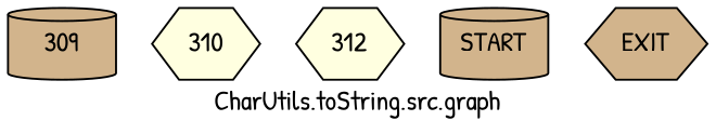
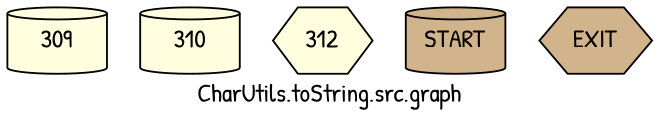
  digraph {
    label="CharUtils.toString.src.graph"
    fontname="Patrick Hand"
    node [style=filled fillcolor=tan shape=hexagon fontname="Patrick Hand"]
-   n1 [label=309 shape=cylinder]
-   n2 [label=310 fillcolor=lightyellow]
+   n1 [label=309 fillcolor=lightyellow shape=cylinder]
+   n2 [label=310 fillcolor=lightyellow shape=cylinder]
    n3 [label=312 fillcolor=lightyellow]
    n4 [label=START shape=cylinder]
    n5 [label=EXIT]
  }
